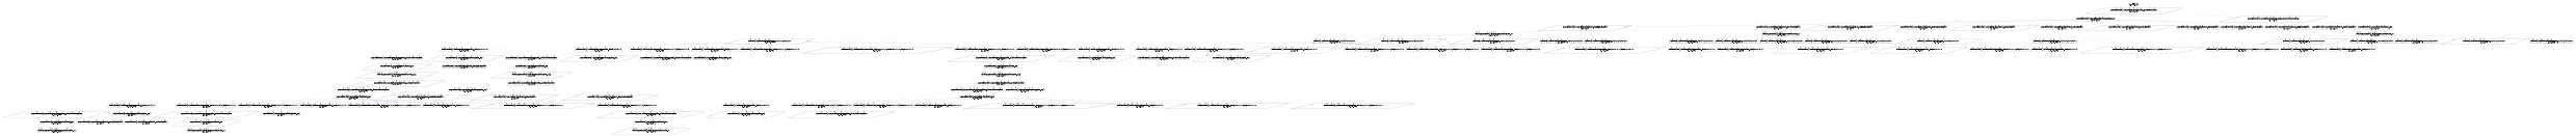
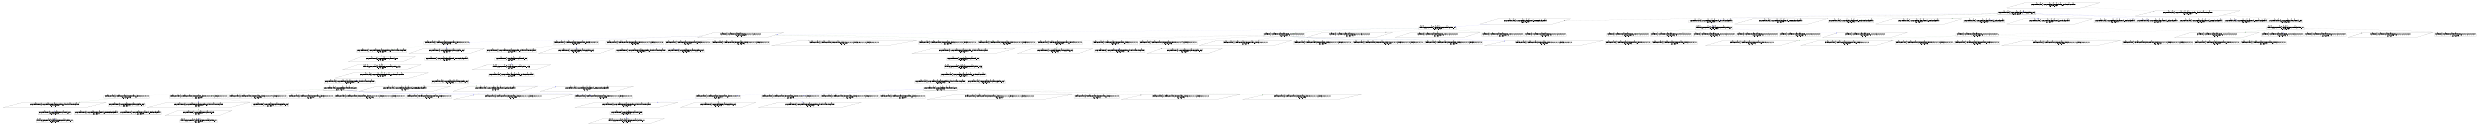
  digraph {
    node [shape=folder style=rounded]
    edge [color=black style=dashed]
-   n1 [label="ROOT\nN=300, Q=0.890"]
    n2 [label="ComputePathToState#1.ComputePathToState.named_state=gp7_detect_arucomarker\nN=300, Q=0.890" shape=parallelogram]
    n3 [label="ComputePathToState#1.ComputePathToState.planning_pipeline=ompl\nN=282, Q=0.890"]
    n4 [label="ComputePathToState#1.ComputePathToState.planning_pipeline=pilz_industrial_motion_planner\nN=17, Q=0.891" shape=parallelogram]
    n5 [label="ComputePathToState#1.ComputePathToState.planner_id=BKPIECEkConfigDefault\nN=262, Q=0.897" shape=parallelogram]
    n6 [label="ComputePathToState#1.ComputePathToState.planner_id=PRMstarkConfigDefault\nN=10, Q=0.920" shape=note]
    n7 [label="ComputePathToState#1.ComputePathToState.planner_id=LBKPIECEkConfigDefault\nN=1, Q=0.909" shape=parallelogram]
    n8 [label="ComputePathToState#1.ComputePathToState.planner_id=RRTConnectkConfigDefault\nN=1, Q=0.912" shape=note]
    n9 [label="ComputePathToState#1.ComputePathToState.planner_id=TRRTkConfigDefault\nN=1, Q=0.910" shape=parallelogram]
    n10 [label="ComputePathToState#1.ComputePathToState.planner_id=SBLkConfigDefault\nN=1, Q=0.987"]
    n11 [label="ComputePathToState#1.ComputePathToState.planner_id=PRMkConfigDefault\nN=1, Q=0.910" shape=parallelogram]
    n12 [label="ComputePathToState#1.ComputePathToState.planner_id=RRTkConfigDefault\nN=1, Q=0.910"]
    n13 [label="ComputePathToState#1.ComputePathToState.planner_id=ESTkConfigDefault\nN=1, Q=0.421" shape=note]
    n14 [label="ComputePathToState#1.ComputePathToState.planner_id=KPIECEkConfigDefault\nN=1, Q=0.000"]
    n15 [label="ComputePathToState#1.ComputePathToState.planner_id=RRTstarkConfigDefault\nN=1, Q=0.000"]
    n16 [label="YaskawaGripperCommand#1.YaskawaGripperCommand.position=0.0\nN=261, Q=0.897" shape=note]
    n17 [label="UpdatePose#1.UpdatePose.update_relative_pose=0.0;0.0;0.115;0.0;0.0;0.0;0.0\nN=184, Q=0.900" shape=parallelogram]
    n18 [label="UpdatePose#1.UpdatePose.update_relative_pose=0.0;0.0;0.14;0.0;0.0;0.0;0.0\nN=72, Q=0.894" shape=note]
    n19 [label="UpdatePose#1.UpdatePose.update_relative_pose=0.0;0.0;0.125;0.0;0.0;0.0;0.0\nN=1, Q=0.425" shape=parallelogram]
    n20 [label="UpdatePose#1.UpdatePose.update_relative_pose=0.0;0.0;0.15;0.0;0.0;0.0;0.0\nN=1, Q=0.922" shape=parallelogram]
    n21 [label="UpdatePose#1.UpdatePose.update_relative_pose=0.0;0.0;0.12;0.0;0.0;0.0;0.0\nN=1, Q=0.909" shape=note]
    n22 [label="UpdatePose#1.UpdatePose.update_relative_pose=0.0;0.0;0.13;0.0;0.0;0.0;0.0\nN=1, Q=0.915" shape=note]
    n23 [label="SetPathConstraints#1.SetPathConstraints.joint_constraints=joint_1_s,0.0,0.1,0.1,1.0\nN=169, Q=0.905" shape=note]
    n24 [label="SetPathConstraints#1.SetPathConstraints.joint_constraints=joint_3_s,0.0,0.1,0.1,1.0\nN=6, Q=0.907" shape=note]
    n25 [label="SetPathConstraints#1.SetPathConstraints.joint_constraints=joint_1_s,0.0,0.1,0.1,1.0;joint_3_s,0.0,0.1,0.1,1.0\nN=3, Q=0.606"]
    n26 [label="SetPathConstraints#1.SetPathConstraints.joint_constraints=joint_5_s,0.0,0.1,0.1,1.0\nN=1, Q=0.911"]
    n27 [label="SetPathConstraints#1.SetPathConstraints.joint_constraints=joint_3_s,0.0,0.1,0.1,1.0;joint_6_s,0.0,0.1,0.1,1.0\nN=1, Q=0.906" shape=note]
    n28 [label="SetPathConstraints#1.SetPathConstraints.joint_constraints=joint_1_s,0.0,0.1,0.1,1.0;joint_3_s,0.0,0.1,0.1,1.0;joint_5_s,0.0,0.1,0.1,1.0\nN=1, Q=0.911" shape=parallelogram]
    n29 [label="SetPathConstraints#1.SetPathConstraints.joint_constraints=joint_3_s,0.0,0.1,0.1,1.0;joint_5_s,0.0,0.1,0.1,1.0\nN=1, Q=0.905"]
    n30 [label="SetPathConstraints#1.SetPathConstraints.joint_constraints=joint_1_s,0.0,0.1,0.1,1.0;joint_5_s,0.0,0.1,0.1,1.0\nN=1, Q=0.910"]
    n31 [label="ComputePathToPose#1.ComputePathToPose.planning_pipeline=pilz_industrial_motion_planner\nN=166, Q=0.907"]
    n32 [label="ComputePathToPose#1.ComputePathToPose.planning_pipeline=ompl\nN=2, Q=0.739" shape=parallelogram]
    n33 [label="ComputePathToPose#1.ComputePathToPose.planner_id=PTP\nN=165, Q=0.907" shape=parallelogram]
    n34 [label="YaskawaGripperCommand#2.YaskawaGripperCommand.position=0.365\nN=164, Q=0.907" shape=parallelogram]
    n35 [label="ComputePathToState#2.ComputePathToState.named_state=gp7_detect_arucomarker\nN=163, Q=0.907" shape=parallelogram]
    n36 [label="ComputePathToState#2.ComputePathToState.planning_pipeline=pilz_industrial_motion_planner\nN=158, Q=0.907" shape=note]
    n37 [label="ComputePathToState#2.ComputePathToState.planning_pipeline=ompl\nN=4, Q=0.895"]
    n38 [label="ComputePathToState#2.ComputePathToState.planner_id=PTP\nN=157, Q=0.907"]
    n39 [label="SetPathConstraints#2.SetPathConstraints.joint_constraints=joint_1_s,0.0,0.1,0.1,1.0\nN=145, Q=0.908"]
    n40 [label="SetPathConstraints#2.SetPathConstraints.joint_constraints=joint_1_s,0.0,0.1,0.1,1.0;joint_3_s,0.0,0.1,0.1,1.0\nN=5, Q=0.884"]
    n41 [label="SetPathConstraints#2.SetPathConstraints.joint_constraints=joint_3_s,0.0,0.1,0.1,1.0;joint_6_s,0.0,0.1,0.1,1.0\nN=1, Q=0.910" shape=note]
    n42 [label="SetPathConstraints#2.SetPathConstraints.joint_constraints=joint_5_s,0.0,0.1,0.1,1.0\nN=1, Q=0.907" shape=note]
    n43 [label="SetPathConstraints#2.SetPathConstraints.joint_constraints=joint_1_s,0.0,0.1,0.1,1.0;joint_3_s,0.0,0.1,0.1,1.0;joint_5_s,0.0,0.1,0.1,1.0\nN=1, Q=0.908"]
    n44 [label="SetPathConstraints#2.SetPathConstraints.joint_constraints=joint_3_s,0.0,0.1,0.1,1.0\nN=1, Q=0.911" shape=note]
    n45 [label="SetPathConstraints#2.SetPathConstraints.joint_constraints=joint_3_s,0.0,0.1,0.1,1.0;joint_5_s,0.0,0.1,0.1,1.0\nN=1, Q=0.910" shape=parallelogram]
    n46 [label="SetPathConstraints#2.SetPathConstraints.joint_constraints=joint_1_s,0.0,0.1,0.1,1.0;joint_5_s,0.0,0.1,0.1,1.0\nN=1, Q=0.912" shape=note]
    n47 [label="ComputePathToPose#2.ComputePathToPose.planning_pipeline=pilz_industrial_motion_planner\nN=141, Q=0.910" shape=parallelogram]
    n48 [label="ComputePathToPose#2.ComputePathToPose.planning_pipeline=ompl\nN=3, Q=0.794"]
    n49 [label="ComputePathToPose#2.ComputePathToPose.planner_id=PTP\nN=140, Q=0.910" shape=note]
    n50 [label="YaskawaGripperCommand#3.YaskawaGripperCommand.position=0.0\nN=139, Q=0.910" shape=note]
    n51 [label="ComputePathToPose#2.ComputePathToPose.planner_id=LBKPIECEkConfigDefault\nN=1, Q=0.747"]
    n52 [label="ComputePathToPose#2.ComputePathToPose.planner_id=TRRTkConfigDefault\nN=1, Q=0.887"]
    n53 [label="ComputePathToPose#2.ComputePathToPose.planning_pipeline=pilz_industrial_motion_planner\nN=3, Q=0.910" shape=parallelogram]
    n54 [label="ComputePathToPose#2.ComputePathToPose.planning_pipeline=ompl\nN=1, Q=0.777" shape=note]
    n55 [label="ComputePathToPose#2.ComputePathToPose.planner_id=PTP\nN=2, Q=0.910" shape=parallelogram]
    n56 [label="YaskawaGripperCommand#3.YaskawaGripperCommand.position=0.0\nN=1, Q=0.910"]
    n57 [label="ComputePathToState#2.ComputePathToState.planner_id=LBKPIECEkConfigDefault\nN=1, Q=0.910" shape=parallelogram]
    n58 [label="ComputePathToState#2.ComputePathToState.planner_id=RRTkConfigDefault\nN=1, Q=0.848" shape=parallelogram]
    n59 [label="ComputePathToState#2.ComputePathToState.planner_id=RRTConnectkConfigDefault\nN=1, Q=0.909" shape=parallelogram]
    n60 [label="ComputePathToPose#1.ComputePathToPose.planner_id=BKPIECEkConfigDefault\nN=1, Q=0.739" shape=note]
    n61 [label="ComputePathToPose#1.ComputePathToPose.planning_pipeline=pilz_industrial_motion_planner\nN=4, Q=0.909"]
    n62 [label="ComputePathToPose#1.ComputePathToPose.planning_pipeline=ompl\nN=1, Q=0.897" shape=parallelogram]
    n63 [label="ComputePathToPose#1.ComputePathToPose.planner_id=PTP\nN=3, Q=0.909"]
    n64 [label="YaskawaGripperCommand#2.YaskawaGripperCommand.position=0.365\nN=2, Q=0.909" shape=parallelogram]
    n65 [label="ComputePathToState#2.ComputePathToState.named_state=gp7_detect_arucomarker\nN=1, Q=0.909"]
    n66 [label="ComputePathToPose#1.ComputePathToPose.planning_pipeline=pilz_industrial_motion_planner\nN=1, Q=0.909" shape=note]
    n67 [label="ComputePathToPose#1.ComputePathToPose.planning_pipeline=ompl\nN=1, Q=0.000" shape=note]
    n68 [label="SetPathConstraints#1.SetPathConstraints.joint_constraints=joint_1_s,0.0,0.1,0.1,1.0\nN=62, Q=0.909" shape=note]
    n69 [label="SetPathConstraints#1.SetPathConstraints.joint_constraints=joint_3_s,0.0,0.1,0.1,1.0\nN=3, Q=0.712" shape=note]
    n70 [label="SetPathConstraints#1.SetPathConstraints.joint_constraints=joint_1_s,0.0,0.1,0.1,1.0;joint_3_s,0.0,0.1,0.1,1.0\nN=1, Q=0.915"]
    n71 [label="SetPathConstraints#1.SetPathConstraints.joint_constraints=joint_5_s,0.0,0.1,0.1,1.0\nN=1, Q=0.428" shape=parallelogram]
    n72 [label="SetPathConstraints#1.SetPathConstraints.joint_constraints=joint_3_s,0.0,0.1,0.1,1.0;joint_6_s,0.0,0.1,0.1,1.0\nN=1, Q=0.919"]
    n73 [label="SetPathConstraints#1.SetPathConstraints.joint_constraints=joint_1_s,0.0,0.1,0.1,1.0;joint_3_s,0.0,0.1,0.1,1.0;joint_5_s,0.0,0.1,0.1,1.0\nN=1, Q=0.914"]
    n74 [label="SetPathConstraints#1.SetPathConstraints.joint_constraints=joint_3_s,0.0,0.1,0.1,1.0;joint_5_s,0.0,0.1,0.1,1.0\nN=1, Q=0.917"]
    n75 [label="SetPathConstraints#1.SetPathConstraints.joint_constraints=joint_1_s,0.0,0.1,0.1,1.0;joint_5_s,0.0,0.1,0.1,1.0\nN=1, Q=0.917" shape=parallelogram]
    n76 [label="ComputePathToPose#1.ComputePathToPose.planning_pipeline=pilz_industrial_motion_planner\nN=60, Q=0.911" shape=parallelogram]
    n77 [label="ComputePathToPose#1.ComputePathToPose.planning_pipeline=ompl\nN=1, Q=0.756" shape=parallelogram]
    n78 [label="ComputePathToPose#1.ComputePathToPose.planner_id=PTP\nN=59, Q=0.911"]
    n79 [label="YaskawaGripperCommand#2.YaskawaGripperCommand.position=0.365\nN=58, Q=0.911"]
    n80 [label="ComputePathToState#2.ComputePathToState.named_state=gp7_detect_arucomarker\nN=57, Q=0.911"]
    n81 [label="ComputePathToState#2.ComputePathToState.planning_pipeline=pilz_industrial_motion_planner\nN=55, Q=0.913"]
    n82 [label="ComputePathToState#2.ComputePathToState.planning_pipeline=ompl\nN=1, Q=0.791"]
    n83 [label="ComputePathToState#2.ComputePathToState.planner_id=PTP\nN=54, Q=0.913" shape=note]
    n84 [label="SetPathConstraints#2.SetPathConstraints.joint_constraints=joint_1_s,0.0,0.1,0.1,1.0\nN=45, Q=0.914"]
    n85 [label="SetPathConstraints#2.SetPathConstraints.joint_constraints=joint_1_s,0.0,0.1,0.1,1.0;joint_3_s,0.0,0.1,0.1,1.0\nN=2, Q=0.915"]
    n86 [label="SetPathConstraints#2.SetPathConstraints.joint_constraints=joint_3_s,0.0,0.1,0.1,1.0;joint_6_s,0.0,0.1,0.1,1.0\nN=1, Q=0.917" shape=note]
    n87 [label="SetPathConstraints#2.SetPathConstraints.joint_constraints=joint_5_s,0.0,0.1,0.1,1.0\nN=1, Q=0.892"]
    n88 [label="SetPathConstraints#2.SetPathConstraints.joint_constraints=joint_1_s,0.0,0.1,0.1,1.0;joint_3_s,0.0,0.1,0.1,1.0;joint_5_s,0.0,0.1,0.1,1.0\nN=1, Q=0.854" shape=parallelogram]
    n89 [label="SetPathConstraints#2.SetPathConstraints.joint_constraints=joint_3_s,0.0,0.1,0.1,1.0\nN=1, Q=0.913" shape=note]
    n90 [label="SetPathConstraints#2.SetPathConstraints.joint_constraints=joint_3_s,0.0,0.1,0.1,1.0;joint_5_s,0.0,0.1,0.1,1.0\nN=1, Q=0.918" shape=parallelogram]
    n91 [label="SetPathConstraints#2.SetPathConstraints.joint_constraints=joint_1_s,0.0,0.1,0.1,1.0;joint_5_s,0.0,0.1,0.1,1.0\nN=1, Q=0.918" shape=parallelogram]
    n92 [label="ComputePathToPose#2.ComputePathToPose.planning_pipeline=pilz_industrial_motion_planner\nN=43, Q=0.918" shape=parallelogram]
    n93 [label="ComputePathToPose#2.ComputePathToPose.planning_pipeline=ompl\nN=1, Q=0.739" shape=parallelogram]
    n94 [label="ComputePathToPose#2.ComputePathToPose.planner_id=PTP\nN=42, Q=0.918"]
    n95 [label="YaskawaGripperCommand#3.YaskawaGripperCommand.position=0.0\nN=41, Q=0.918" shape=parallelogram]
    n96 [label="ComputePathToPose#2.ComputePathToPose.planning_pipeline=pilz_industrial_motion_planner\nN=1, Q=0.915" shape=parallelogram]
    n97 [label="ComputePathToPose#1.ComputePathToPose.planning_pipeline=pilz_industrial_motion_planner\nN=1, Q=0.918" shape=note]
    n98 [label="ComputePathToPose#1.ComputePathToPose.planning_pipeline=ompl\nN=1, Q=0.300" shape=parallelogram]
    n99 [label="YaskawaGripperCommand#1.YaskawaGripperCommand.position=0.0\nN=9, Q=0.922"]
    n100 [label="UpdatePose#1.UpdatePose.update_relative_pose=0.0;0.0;0.115;0.0;0.0;0.0;0.0\nN=3, Q=0.909"]
    n101 [label="UpdatePose#1.UpdatePose.update_relative_pose=0.0;0.0;0.14;0.0;0.0;0.0;0.0\nN=1, Q=0.918"]
    n102 [label="UpdatePose#1.UpdatePose.update_relative_pose=0.0;0.0;0.125;0.0;0.0;0.0;0.0\nN=1, Q=0.915" shape=note]
    n103 [label="UpdatePose#1.UpdatePose.update_relative_pose=0.0;0.0;0.15;0.0;0.0;0.0;0.0\nN=1, Q=0.922" shape=note]
    n104 [label="UpdatePose#1.UpdatePose.update_relative_pose=0.0;0.0;0.12;0.0;0.0;0.0;0.0\nN=1, Q=0.987" shape=note]
    n105 [label="UpdatePose#1.UpdatePose.update_relative_pose=0.0;0.0;0.13;0.0;0.0;0.0;0.0\nN=1, Q=0.917" shape=parallelogram]
    n106 [label="SetPathConstraints#1.SetPathConstraints.joint_constraints=joint_1_s,0.0,0.1,0.1,1.0\nN=1, Q=0.908" shape=note]
    n107 [label="SetPathConstraints#1.SetPathConstraints.joint_constraints=joint_3_s,0.0,0.1,0.1,1.0\nN=1, Q=0.909"]
    n108 [label="ComputePathToState#1.ComputePathToState.planner_id=PTP\nN=16, Q=0.888"]
    n109 [label="YaskawaGripperCommand#1.YaskawaGripperCommand.position=0.0\nN=15, Q=0.884" shape=note]
    n110 [label="UpdatePose#1.UpdatePose.update_relative_pose=0.0;0.0;0.115;0.0;0.0;0.0;0.0\nN=7, Q=0.850"]
    n111 [label="UpdatePose#1.UpdatePose.update_relative_pose=0.0;0.0;0.14;0.0;0.0;0.0;0.0\nN=3, Q=0.920" shape=parallelogram]
    n112 [label="UpdatePose#1.UpdatePose.update_relative_pose=0.0;0.0;0.125;0.0;0.0;0.0;0.0\nN=1, Q=0.915"]
    n113 [label="UpdatePose#1.UpdatePose.update_relative_pose=0.0;0.0;0.15;0.0;0.0;0.0;0.0\nN=1, Q=0.886" shape=note]
    n114 [label="UpdatePose#1.UpdatePose.update_relative_pose=0.0;0.0;0.12;0.0;0.0;0.0;0.0\nN=1, Q=0.909" shape=parallelogram]
    n115 [label="UpdatePose#1.UpdatePose.update_relative_pose=0.0;0.0;0.13;0.0;0.0;0.0;0.0\nN=1, Q=0.886" shape=note]
    n116 [label="SetPathConstraints#1.SetPathConstraints.joint_constraints=joint_1_s,0.0,0.1,0.1,1.0\nN=1, Q=0.948" shape=parallelogram]
    n117 [label="SetPathConstraints#1.SetPathConstraints.joint_constraints=joint_3_s,0.0,0.1,0.1,1.0\nN=1, Q=0.911" shape=parallelogram]
    n118 [label="SetPathConstraints#1.SetPathConstraints.joint_constraints=joint_1_s,0.0,0.1,0.1,1.0;joint_3_s,0.0,0.1,0.1,1.0\nN=1, Q=0.906" shape=note]
    n119 [label="SetPathConstraints#1.SetPathConstraints.joint_constraints=joint_5_s,0.0,0.1,0.1,1.0\nN=1, Q=0.906"]
    n120 [label="SetPathConstraints#1.SetPathConstraints.joint_constraints=joint_3_s,0.0,0.1,0.1,1.0;joint_6_s,0.0,0.1,0.1,1.0\nN=1, Q=0.911" shape=parallelogram]
    n121 [label="SetPathConstraints#1.SetPathConstraints.joint_constraints=joint_1_s,0.0,0.1,0.1,1.0;joint_3_s,0.0,0.1,0.1,1.0;joint_5_s,0.0,0.1,0.1,1.0\nN=1, Q=0.422"]
    n122 [label="SetPathConstraints#1.SetPathConstraints.joint_constraints=joint_1_s,0.0,0.1,0.1,1.0\nN=1, Q=0.919"]
    n123 [label="SetPathConstraints#1.SetPathConstraints.joint_constraints=joint_3_s,0.0,0.1,0.1,1.0\nN=1, Q=0.921"]
-   n1 -> n2 [color=blue style=dotted]
    n2 -> n3 [color=blue style=dotted]
    n2 -> n4 [color=gray40]
    n3 -> n5
    n3 -> n6 [color=blue style=dotted]
    n3 -> n7 [color=gray40]
    n3 -> n8 [color=darkgreen style=dotted]
    n3 -> n9 [color=darkgreen]
    n3 -> n10 [color=blue style=dotted]
    n3 -> n11 [color=blue]
    n3 -> n12 [color=gray40]
    n3 -> n13 [color=blue]
    n3 -> n14 [color=gray40 style=dotted]
    n3 -> n15 [color=blue style=dotted]
    n4 -> n108
    n5 -> n16 [color=blue]
    n6 -> n99 [color=blue]
    n16 -> n17 [color=blue style=dotted]
    n16 -> n18 [color=darkgreen]
    n16 -> n19 [style=dotted]
    n16 -> n20 [color=darkgreen]
    n16 -> n21 [color=darkgreen]
    n16 -> n22 [color=gray40 style=dotted]
    n17 -> n23 [color=blue style=dotted]
    n17 -> n24
    n17 -> n25 [color=gray40 style=dotted]
    n17 -> n26
    n17 -> n27 [color=darkgreen style=dotted]
    n17 -> n28 [color=gray40 style=dotted]
    n17 -> n29 [style=dotted]
    n17 -> n30 [color=darkgreen]
    n18 -> n68 [style=dotted]
    n18 -> n69 [color=gray40]
    n18 -> n70
    n18 -> n71
    n18 -> n72 [color=darkgreen]
    n18 -> n73 [color=gray40 style=dotted]
    n18 -> n74 [color=darkgreen]
    n18 -> n75 [color=blue]
    n23 -> n31 [color=darkgreen style=dotted]
    n23 -> n32 [color=blue]
    n24 -> n61
    n24 -> n62 [color=blue style=dotted]
    n25 -> n66 [color=gray40]
    n25 -> n67 [color=blue]
    n31 -> n33 [color=gray40]
    n32 -> n60 [color=darkgreen style=dotted]
    n33 -> n34
    n34 -> n35 [color=darkgreen]
    n35 -> n36 [color=blue style=dotted]
    n35 -> n37 [color=gray40 style=dotted]
    n36 -> n38 [style=dotted]
    n37 -> n57 [color=gray40 style=dotted]
    n37 -> n58 [color=darkgreen style=dotted]
    n37 -> n59 [color=blue style=dotted]
    n38 -> n39 [color=gray40 style=dotted]
    n38 -> n40 [color=darkgreen]
    n38 -> n41
    n38 -> n42 [color=darkgreen style=dotted]
    n38 -> n43 [style=dotted]
    n38 -> n44 [style=dotted]
    n38 -> n45 [color=blue]
    n38 -> n46 [color=blue]
    n39 -> n47 [color=darkgreen]
    n39 -> n48 [color=gray40]
    n40 -> n53 [color=blue]
    n40 -> n54
    n47 -> n49 [color=blue]
    n48 -> n51 [color=gray40]
    n48 -> n52 [color=darkgreen style=dotted]
    n49 -> n50 [color=blue style=dotted]
    n53 -> n55 [color=darkgreen]
    n55 -> n56 [color=blue style=dotted]
    n61 -> n63
    n63 -> n64 [color=blue style=dotted]
    n64 -> n65
    n68 -> n76 [style=dotted]
    n68 -> n77 [color=darkgreen]
    n69 -> n97 [color=blue]
    n69 -> n98 [style=dotted]
    n76 -> n78 [color=darkgreen]
    n78 -> n79 [color=gray40 style=dotted]
    n79 -> n80 [style=dotted]
    n80 -> n81
    n80 -> n82 [color=gray40 style=dotted]
    n81 -> n83 [style=dotted]
    n83 -> n84 [color=blue style=dotted]
    n83 -> n85 [color=blue]
    n83 -> n86 [style=dotted]
    n83 -> n87 [color=darkgreen]
    n83 -> n88 [style=dotted]
    n83 -> n89 [style=dotted]
    n83 -> n90
    n83 -> n91 [color=darkgreen style=dotted]
    n84 -> n92 [color=blue style=dotted]
    n84 -> n93
    n85 -> n96 [color=blue]
    n92 -> n94 [color=gray40 style=dotted]
    n94 -> n95 [color=blue]
    n99 -> n100 [color=darkgreen]
    n99 -> n101
    n99 -> n102 [color=gray40 style=dotted]
    n99 -> n103 [color=gray40]
    n99 -> n104 [style=dotted]
    n99 -> n105 [color=blue style=dotted]
    n100 -> n106 [color=gray40 style=dotted]
    n100 -> n107 [color=gray40 style=dotted]
    n108 -> n109 [color=gray40]
    n109 -> n110 [style=dotted]
    n109 -> n111 [color=darkgreen]
    n109 -> n112 [color=blue]
    n109 -> n113 [color=gray40]
    n109 -> n114 [style=dotted]
    n109 -> n115
    n110 -> n116 [color=darkgreen]
    n110 -> n117 [color=gray40 style=dotted]
    n110 -> n118 [color=gray40 style=dotted]
    n110 -> n119 [color=darkgreen style=dotted]
    n110 -> n120 [color=gray40 style=dotted]
    n110 -> n121 [color=darkgreen style=dotted]
    n111 -> n122 [color=darkgreen style=dotted]
    n111 -> n123 [color=darkgreen]
  }
